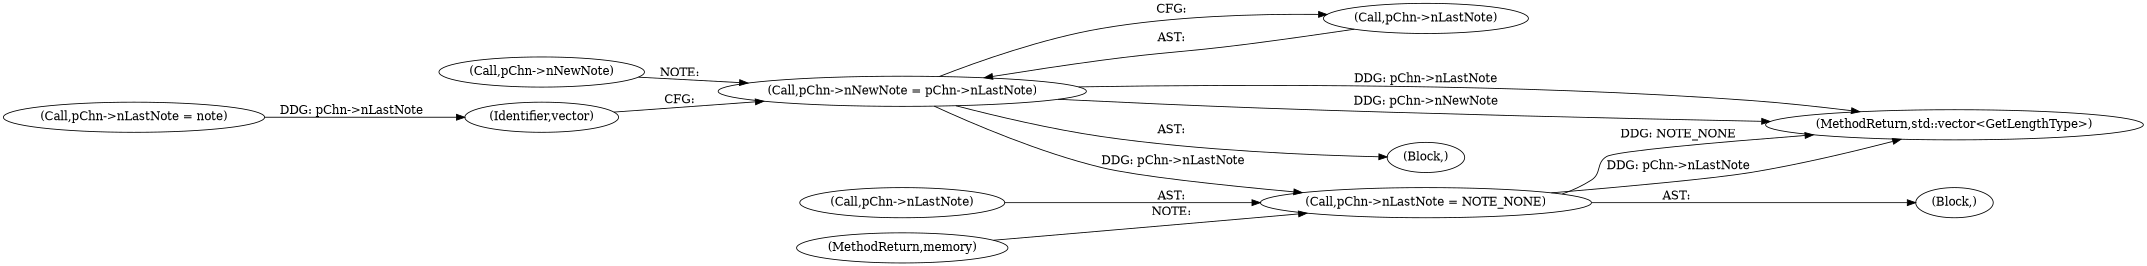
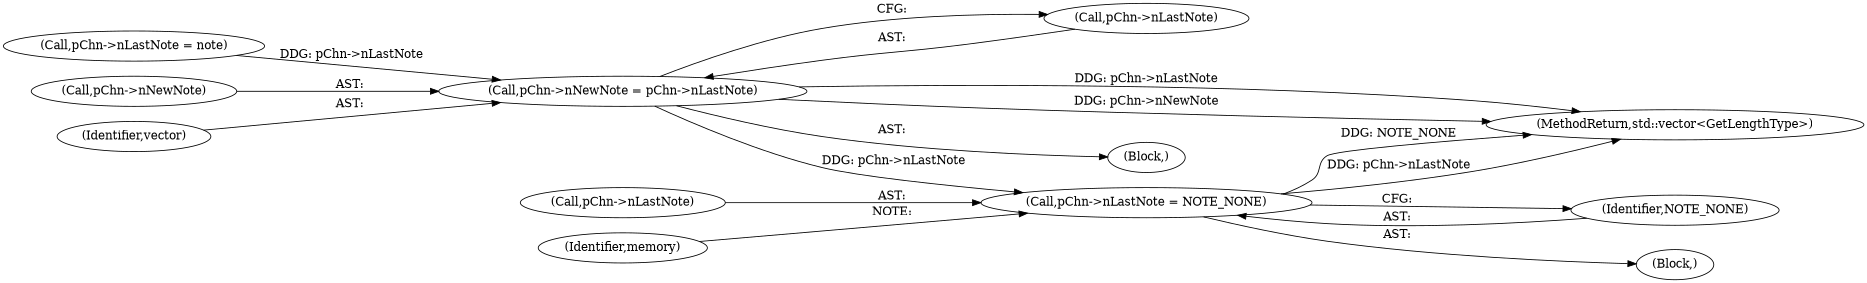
  digraph {
    rankdir=LR
    n1 [label="(Call,pChn->nLastNote = NOTE_NONE)"]
    n2 [label="(MethodReturn,std::vector<GetLengthType>)"]
+   n3 [label="(Identifier,NOTE_NONE)"]
    n4 [label="(Block,)"]
    n5 [label="(Call,pChn->nNewNote = pChn->nLastNote)"]
    n6 [label="(Block,)"]
    n7 [label="(Call,pChn->nLastNote)"]
    n8 [label="(Call,pChn->nLastNote = note)"]
    n9 [label="(Call,pChn->nNewNote)"]
    n10 [label="(Call,pChn->nLastNote)"]
-   n11 [label="(MethodReturn,memory)"]
+   n11 [label="(Identifier,memory)"]
    n12 [label="(Identifier,vector)"]
    n1 -> n2 [label="DDG: NOTE_NONE"]
    n1 -> n2 [label="DDG: pChn->nLastNote"]
+   n1 -> n3 [label="CFG: "]
    n1 -> n4 [label="AST: "]
+   n3 -> n1 [label="AST: "]
    n5 -> n1 [label="DDG: pChn->nLastNote"]
    n5 -> n2 [label="DDG: pChn->nLastNote"]
    n5 -> n2 [label="DDG: pChn->nNewNote"]
    n5 -> n6 [label="AST: "]
    n5 -> n7 [label="CFG: "]
    n7 -> n5 [label="AST: "]
-   n8 -> n12 [label="DDG: pChn->nLastNote"]
-   n9 -> n5 [label="NOTE: "]
+   n8 -> n5 [label="DDG: pChn->nLastNote"]
+   n9 -> n5 [label="AST: "]
    n10 -> n1 [label="AST: "]
    n11 -> n1 [label="NOTE: "]
-   n12 -> n5 [label="CFG: "]
+   n12 -> n5 [label="AST: "]
  }
